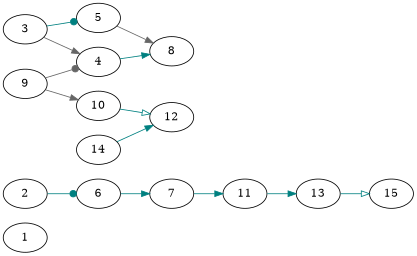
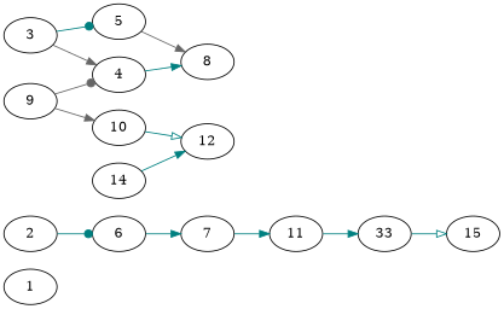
  digraph {
    rankdir=LR
    node [alpha=0.07]
    edge [arrowhead=normal color=teal]
    1 [alpha=0.16 expect_size=21680128]
    2 [alpha=0.14 expect_size=11631616]
    6 [expect_size=23742464]
    7 [alpha=0.06 expect_size=19624960]
    11 [alpha=0.04 expect_size=49185792]
    3 [alpha=0.19 expect_size=6536192]
    4 [alpha=0.08 expect_size=17496064]
    5 [alpha=0.13 expect_size=48535552]
    8 [alpha=0.04 expect_size=50781184]
    9 [alpha=0.15 expect_size=50361344]
    10 [alpha=0.18 expect_size=40238080]
    12 [alpha=0.19 expect_size=40263680]
-   13 [expect_size=27168768]
+   13 [expect_size=27168768 label=33]
    15 [alpha=0.13 expect_size=43507712]
    14 [alpha=0.02 expect_size=24612864]
    2 -> 6 [arrowhead=dot]
    6 -> 7
    7 -> 11
    11 -> 13
    3 -> 4 [color=gray40]
    3 -> 5 [arrowhead=dot]
    4 -> 8
    5 -> 8 [color=gray40]
    9 -> 4 [arrowhead=dot color=gray40]
    9 -> 10 [color=gray40]
    10 -> 12 [arrowhead=onormal]
    13 -> 15 [arrowhead=onormal]
    14 -> 12
  }
